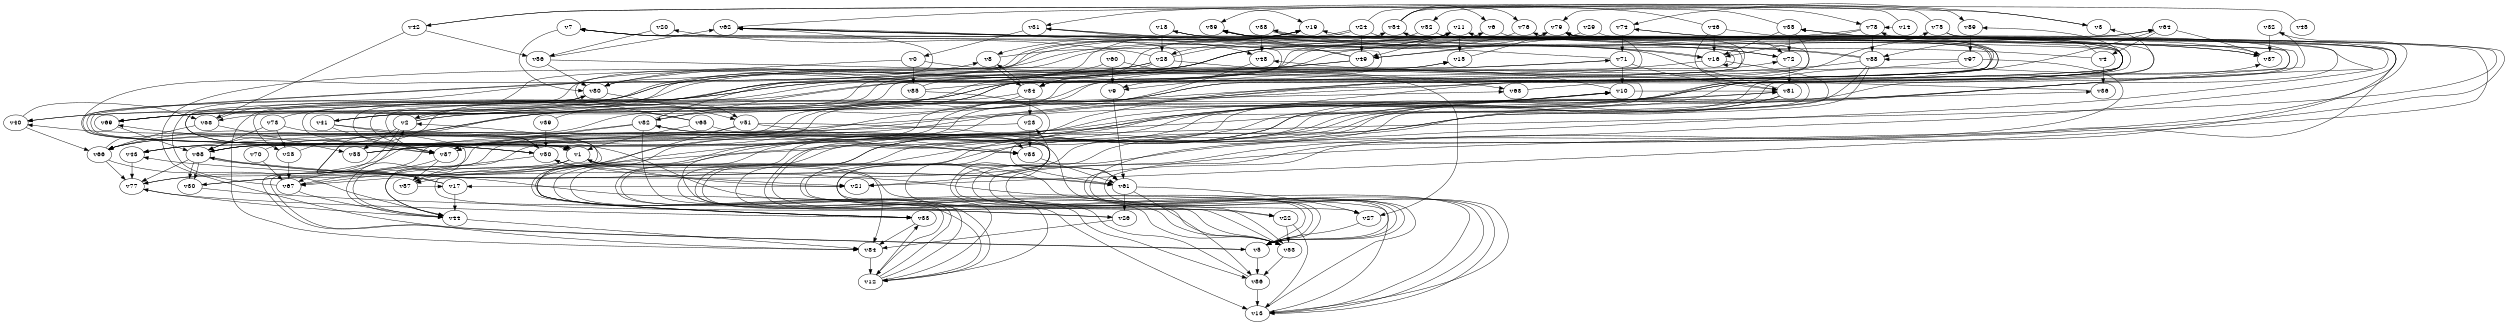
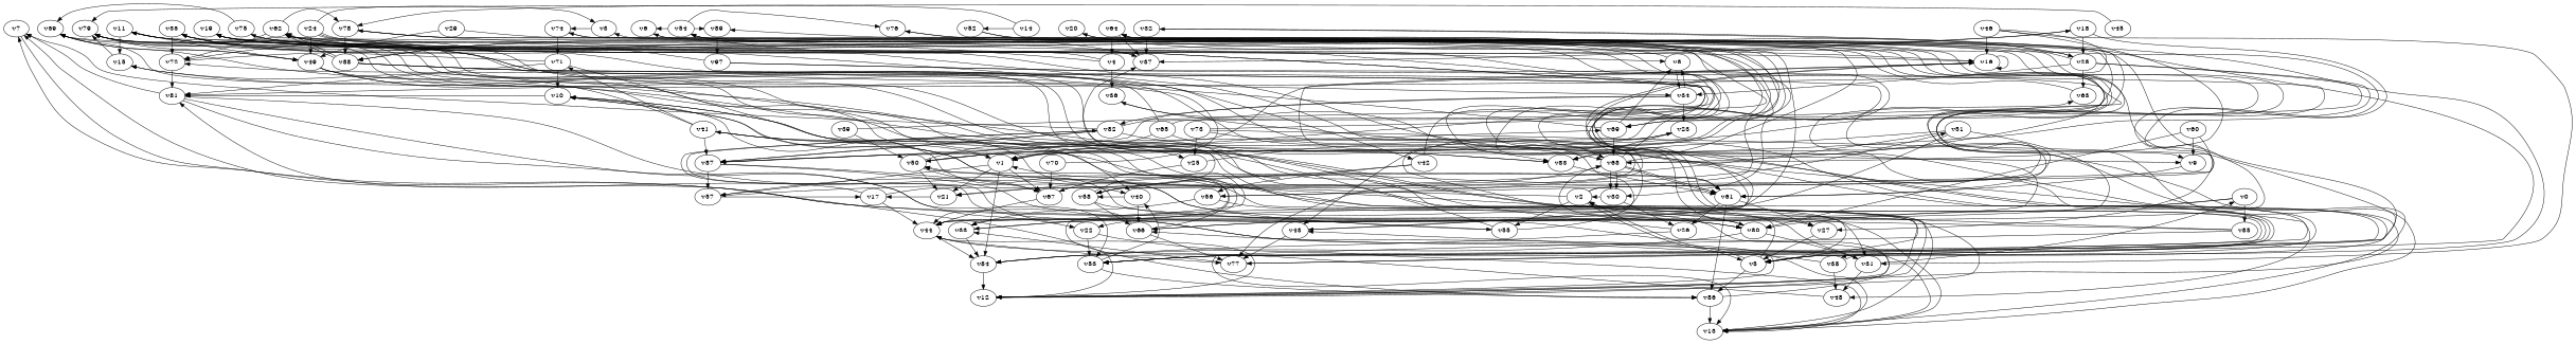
  digraph {
    node [player=1]
    v0
    v80
    v85
    v86
    v84
    v2 [player=0]
    v31 [player=0]
    v7 [player=0]
    v15
    v13
    v10
    v21 [player=0]
    v1
    v57 [player=0]
    v62 [player=0]
    v67
    v17 [player=0]
    v61 [player=0]
    v78
    v53
    v72 [player=0]
    v19
    v44
    v12
    v5
    v55
    v63
    v89
    v23 [player=0]
    v9 [player=0]
    v81
    v79
    v35 [player=0]
    v3
    n35 [label=v97]
    v74
    v71
    v4 [player=0]
    v36 [player=0]
    v88
    v8 [player=0]
    v48
    v66
    v43 [player=0]
    v83
    v6 [player=0]
    v27 [player=0]
    v26
    v34 [player=0]
    v54
    v50
    v82 [player=0]
    v77 [player=0]
    v76 [player=0]
    v33 [player=0]
    v37
    v68 [player=0]
    v22 [player=0]
    v40 [player=0]
    v11
    v49 [player=0]
    v25 [player=0]
    v59
    v30 [player=0]
    v75 [player=0]
    v69 [player=0]
    v87 [player=0]
    v64 [player=0]
    v14 [player=0]
    v52
    v28
    v16
    v38 [player=0]
    v18 [player=0]
    v20
    v32
    v56 [player=0]
    v24 [player=0]
    v58 [player=0]
    v51
    v29
    v41
    v42 [player=0]
    v39 [player=0]
    v45
    v46
    v60 [player=0]
    v65
    v70
    v73 [player=0]
    v0 -> v80
    v0 -> v85
    v0 -> v86 [constraint="time <= 19"]
    v80 -> v84
    v80 -> v2 [constraint="time == 7"]
-   v80 -> v51
+   v80 -> v31
    v85 -> v7 [constraint="(time >= 10) && (time <= 19)"]
    v85 -> v15 [constraint="time <= 22"]
    v85 -> v13 [constraint="time >= 9"]
    v86 -> v13
    v86 -> v10 [constraint="time % 4 == 1"]
    v84 -> v12
    v2 -> v10 [constraint="time % 5 == 2"]
    v2 -> v5
    v2 -> v55
    v2 -> v63 [constraint="time % 2 == 0"]
    v2 -> v89 [constraint="time % 6 == 3"]
    v31 -> v0
    v31 -> v48
    v31 -> v41 [constraint="time == 1"]
    v7 -> v80 [constraint="time >= 14"]
    v15 -> v79 [constraint="time >= 5"]
    v13 -> v79 [constraint="time == 8"]
    v13 -> v43 [constraint="time % 6 == 0"]
    v13 -> v50 [constraint="time == 5"]
    v13 -> v82 [constraint="time >= 11"]
    v10 -> v12 [constraint="time % 2 == 0"]
    v10 -> v9 [constraint="time % 6 == 0"]
    v10 -> v81 [constraint="time % 4 == 1"]
    v21 -> v17 [constraint="(time >= 9) && (time <= 18)"]
    v1 -> v84
    v1 -> v21
    v1 -> v57 [constraint="time >= 15"]
    v1 -> v62 [constraint="time == 4"]
    v1 -> v67
    v57 -> v17 [constraint="time == 8"]
    v57 -> v61 [constraint="time % 6 == 5"]
    v62 -> v78 [constraint="time >= 3"]
    v62 -> v53 [constraint="time == 17"]
    v62 -> v72 [constraint="time <= 13"]
-   v67 -> v61 [constraint="time % 3 == 0"]
+   v58 -> v61 [constraint="time % 3 == 0"]
    v67 -> v19 [constraint="time == 14"]
    v67 -> v44
    v17 -> v44
    v17 -> v81 [constraint="time >= 7"]
    v17 -> v79 [constraint="time % 6 == 2"]
    v61 -> v86
    v61 -> v27
    v61 -> v26
    v78 -> v88
    v78 -> v87 [constraint="time >= 2"]
    v78 -> v16 [constraint="time == 11"]
    v53 -> v86
    v53 -> v40 [constraint="time % 4 == 3"]
    v53 -> v32 [constraint="time == 13"]
    v72 -> v81
    v72 -> v18 [constraint="time >= 11"]
    v19 -> v84 [constraint="time % 3 == 1"]
    v19 -> v8 [constraint="(time % 4 == 0) || (time % 4 == 0)"]
    v44 -> v84
    v44 -> v77 [constraint="time >= 7"]
    v12 -> v7 [constraint="time >= 13"]
    v12 -> v54 [constraint="time == 4"]
-   v12 -> v33 [constraint="time % 2 == 1"]
+   v12 -> v44 [constraint="time % 2 == 1"]
    v12 -> v37 [constraint="time == 7"]
    v12 -> v68 [constraint="time == 9"]
    v5 -> v86
    v5 -> v2 [constraint="time % 4 == 2"]
    v5 -> v1 [constraint="time % 4 == 0"]
    v5 -> v23 [constraint="time == 16"]
    v55 -> v10 [constraint="time % 2 == 1"]
    v55 -> v79 [constraint="time >= 10"]
    v55 -> v35 [constraint="time == 9"]
    v63 -> v3 [constraint="time >= 14"]
    v89 -> n35
    v23 -> v43 [constraint="time % 3 == 2"]
    v23 -> v83
    v9 -> v61
    v81 -> v7 [constraint="time == 10"]
    v81 -> v53 [constraint="time % 6 == 2"]
    v81 -> v22 [constraint="time % 4 == 0"]
    v81 -> v40 [constraint="time % 3 == 2"]
    v79 -> v21 [constraint="time >= 9"]
    v79 -> v12 [constraint="time <= 6"]
    v79 -> v49 [constraint="time == 9"]
    v35 -> v72
    v35 -> v43 [constraint="time >= 5"]
    v35 -> v16 [constraint="time <= 14"]
    v35 -> v42 [constraint="time <= 22"]
    v3 -> v74 [constraint="time <= 19"]
    n35 -> v13 [constraint="time % 5 == 0"]
    n35 -> v9 [constraint="time == 7"]
    n35 -> v88 [constraint="time % 6 == 2"]
    v74 -> v44 [constraint="time % 2 == 1"]
    v74 -> v71
    v71 -> v10
    v71 -> v1 [constraint="time % 3 == 1"]
    v71 -> v81 [constraint="time % 4 == 3"]
    v71 -> v59 [constraint="time == 12"]
    v4 -> v19 [constraint="time % 3 == 1"]
    v4 -> v36
    v4 -> v88 [constraint="time >= 4"]
    v36 -> v48 [constraint="time >= 5"]
    v88 -> v62 [constraint="time >= 13"]
    v88 -> v62 [constraint="time <= 14"]
    v88 -> v53 [constraint="time <= 12"]
    v88 -> v5 [constraint="time == 20"]
    v88 -> v66 [constraint="time == 19"]
    v8 -> v34
    v8 -> v54 [constraint="time == 10"]
    v48 -> v44 [constraint="time >= 5"]
    v66 -> v44 [constraint="time == 14"]
    v66 -> v50 [constraint="time == 17"]
    v66 -> v77
    v43 -> v77
    v43 -> v75 [constraint="time == 2"]
    v83 -> v61
    v6 -> v61 [constraint="(time % 2 == 0) || (time % 3 == 1)"]
    v27 -> v5
    v26 -> v84 [constraint="time % 4 == 3"]
    v26 -> v11 [constraint="time == 18"]
    v34 -> v23
    v34 -> v8 [constraint="time == 2"]
    v34 -> v50 [constraint="time == 6"]
    v34 -> v82 [constraint="time == 20"]
    v54 -> v89 [constraint="time >= 5"]
    v54 -> v6 [constraint="time % 4 == 3"]
    v54 -> v77 [constraint="(time >= 1) && (time <= 24)"]
    v54 -> v76 [constraint="time >= 1"]
    v50 -> v21
    v50 -> v67
    v50 -> v6 [constraint="time % 3 == 0"]
    v50 -> v68 [constraint="time == 20"]
    v50 -> v69 [constraint="time % 5 == 2"]
    v82 -> v7 [constraint="time % 2 == 1"]
    v82 -> v12 [constraint="time % 5 == 1"]
    v82 -> v83
    v82 -> v87 [constraint="time >= 8"]
    v82 -> v87
    v82 -> v64 [constraint="(time % 4 == 0) || (time % 5 == 0)"]
    v77 -> v36 [constraint="time % 3 == 1"]
    v77 -> v33 [constraint="time % 2 == 1"]
    v76 -> v69 [constraint="time >= 1"]
    v33 -> v84
    v33 -> v59 [constraint="time == 5"]
    v37 -> v35 [constraint="time == 1"]
    v68 -> v61
    v68 -> v61 [constraint="time == 14"]
    v68 -> v78 [constraint="time == 9"]
    v68 -> v74 [constraint="time >= 11"]
    v68 -> v77
    v68 -> v76 [constraint="time >= 3"]
    v68 -> v30
    v68 -> v30 [constraint="time == 5"]
    v22 -> v13 [constraint="(time >= 4) && (time <= 15)"]
    v22 -> v53
    v40 -> v66
    v40 -> v58 [constraint="(time % 3 == 0) || (time % 3 == 1)"]
    v11 -> v15
    v11 -> v34 [constraint="time >= 10"]
    v11 -> v49 [constraint="time % 5 == 0"]
    v49 -> v31 [constraint="(time >= 9) && (time <= 18)"]
    v49 -> v40 [constraint="time == 13"]
    v49 -> v25 [constraint="time % 6 == 3"]
    v49 -> v59 [constraint="time % 5 == 2"]
    v25 -> v67
    v25 -> v83 [constraint="time == 2"]
    v59 -> v5 [constraint="time % 4 == 2"]
    v59 -> v37 [constraint="(time % 3 == 1) || (time % 4 == 1)"]
    v30 -> v2 [constraint="time % 4 == 3"]
    v30 -> v26 [constraint="time <= 22"]
    v75 -> v5 [constraint="time % 4 == 2"]
    v75 -> v22 [constraint="(time >= 4) && (time <= 15)"]
    v75 -> v59 [constraint="time == 20"]
    v69 -> v8 [constraint="time <= 18"]
    v69 -> v68
    v69 -> v11 [constraint="time <= 11"]
    v87 -> v80 [constraint="time <= 12"]
    v87 -> v57
    v87 -> v67 [constraint="time <= 19"]
    v64 -> v44 [constraint="time == 4"]
    v64 -> v4
    v64 -> v37
    v14 -> v78 [constraint="time % 2 == 1"]
    v14 -> v52 [constraint="time % 2 == 1"]
    v52 -> v13 [constraint="time >= 2"]
    v52 -> v28 [constraint="time == 14"]
    v28 -> v72 [constraint="time % 2 == 0"]
    v28 -> v63
    v28 -> v34
    v28 -> v69 [constraint="time % 2 == 0"]
    v28 -> v87 [constraint="time >= 6"]
    v28 -> v20 [constraint="(time >= 8) && (time <= 15)"]
    v16 -> v27 [constraint="time == 4"]
    v16 -> v87 [constraint="time >= 11"]
    v16 -> v16 [constraint="time <= 7"]
    v16 -> v38 [constraint="time == 19"]
    v38 -> v48
    v38 -> v66 [constraint="time == 19"]
    v38 -> v16 [constraint="time % 3 == 0"]
    v18 -> v53 [constraint="time % 4 == 3"]
    v18 -> v37 [constraint="time <= 13"]
    v18 -> v28
    v20 -> v56 [constraint="time == 11"]
    v32 -> v5 [constraint="time >= 10"]
    v32 -> v37
    v56 -> v80
    v56 -> v62 [constraint="time % 4 == 3"]
    v56 -> v33 [constraint="time % 6 == 0"]
    v24 -> v1 [constraint="time == 1"]
    v24 -> v1 [constraint="time == 18"]
    v24 -> v3 [constraint="time >= 15"]
    v24 -> v49
    v24 -> v58 [constraint="time % 6 == 3"]
    v58 -> v55
    v58 -> v66
    v58 -> v51 [constraint="time == 6"]
    v51 -> v57 [constraint="time % 3 == 2"]
    v51 -> v66 [constraint="time >= 13"]
    v51 -> v83
    v51 -> v33 [constraint="time >= 10"]
    v29 -> v49 [constraint="time <= 13"]
    v29 -> v30 [constraint="time == 16"]
    v41 -> v15 [constraint="time % 2 == 0"]
    v41 -> v44 [constraint="time % 2 == 0"]
    v41 -> v71 [constraint="time == 6"]
    v41 -> v33 [constraint="time % 2 == 1"]
    v41 -> v87
    v42 -> v19 [constraint="time <= 20"]
    v42 -> v56
    v42 -> v58
    v39 -> v62 [constraint="time <= 9"]
    v39 -> v50
    v45 -> v79 [constraint="time >= 14"]
    v46 -> v31 [constraint="time == 15"]
    v46 -> v81 [constraint="(time >= 6) && (time <= 25)"]
    v46 -> v68 [constraint="time >= 12"]
    v46 -> v16
    v60 -> v80
    v60 -> v9
    v60 -> v27
    v65 -> v1
    v65 -> v19 [constraint="time == 14"]
    v65 -> v83
    v65 -> v11 [constraint="time == 13"]
    v70 -> v67
    v70 -> v72 [constraint="time == 20"]
    v73 -> v21 [constraint="time <= 11"]
    v73 -> v68
    v73 -> v25
    v73 -> v64 [constraint="time >= 4"]
  }
